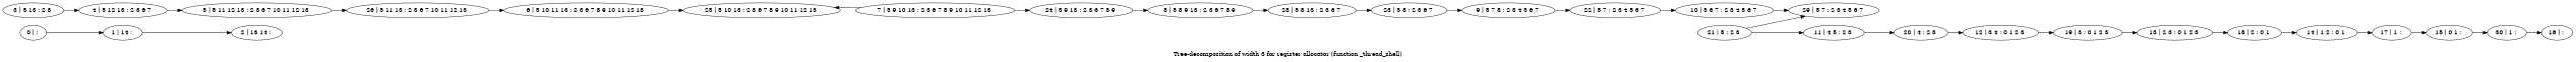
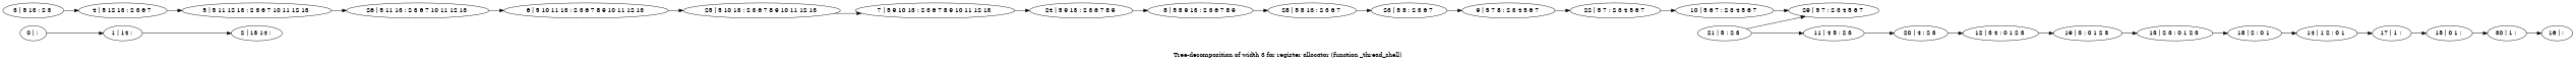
  digraph {
    label="Tree-decomposition of width 3 for register allocator (function _thread_shell)"
    rankdir=LR
    n1 [label="0 | : "]
    n2 [label="1 | 14 : "]
    n3 [label="2 | 13 14 : "]
    n4 [label="3 | 5 13 : 2 3 "]
    n5 [label="4 | 5 12 13 : 2 3 6 7 "]
    n6 [label="5 | 5 11 12 13 : 2 3 6 7 10 11 12 13 "]
    n7 [label="26 | 5 11 13 : 2 3 6 7 10 11 12 13 "]
    n8 [label="6 | 5 10 11 13 : 2 3 6 7 8 9 10 11 12 13 "]
    n9 [label="25 | 5 10 13 : 2 3 6 7 8 9 10 11 12 13 "]
    n10 [label="7 | 5 9 10 13 : 2 3 6 7 8 9 10 11 12 13 "]
    n11 [label="24 | 5 9 13 : 2 3 6 7 8 9 "]
    n12 [label="8 | 5 8 9 13 : 2 3 6 7 8 9 "]
    n13 [label="28 | 5 8 13 : 2 3 6 7 "]
    n14 [label="23 | 5 8 : 2 3 6 7 "]
    n15 [label="9 | 5 7 8 : 2 3 4 5 6 7 "]
    n16 [label="22 | 5 7 : 2 3 4 5 6 7 "]
    n17 [label="10 | 5 6 7 : 2 3 4 5 6 7 "]
    n18 [label="29 | 5 7 : 2 3 4 5 6 7 "]
    n19 [label="11 | 4 5 : 2 3 "]
    n20 [label="20 | 4 : 2 3 "]
    n21 [label="12 | 3 4 : 0 1 2 3 "]
    n22 [label="19 | 3 : 0 1 2 3 "]
    n23 [label="13 | 2 3 : 0 1 2 3 "]
    n24 [label="18 | 2 : 0 1 "]
    n25 [label="14 | 1 2 : 0 1 "]
    n26 [label="17 | 1 : "]
    n27 [label="15 | 0 1 : "]
    n28 [label="30 | 1 : "]
    n29 [label="16 | : "]
    n30 [label="21 | 5 : 2 3 "]
    n1 -> n2
    n2 -> n3
    n4 -> n5
    n5 -> n6
    n6 -> n7
    n7 -> n8
    n8 -> n9
-   n10 -> n9
+   n9 -> n10
    n10 -> n11
    n11 -> n12
    n12 -> n13
    n13 -> n14
    n14 -> n15
    n15 -> n16
    n16 -> n17
    n17 -> n18
    n19 -> n20
    n20 -> n21
    n21 -> n22
    n22 -> n23
    n23 -> n24
    n24 -> n25
    n25 -> n26
    n26 -> n27
    n27 -> n28
    n28 -> n29
    n30 -> n18
    n30 -> n19
  }
